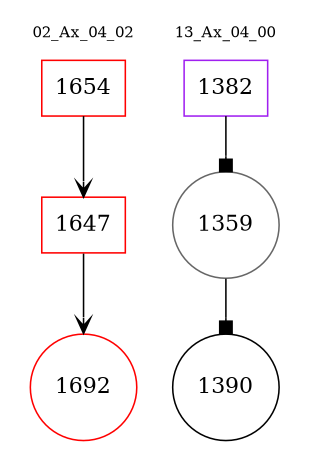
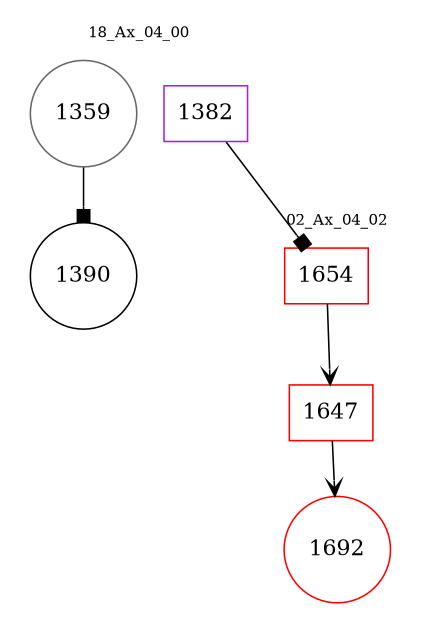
  digraph {
    node [color=red shape=box]
    edge [arrowhead=vee color=black]
    n1 [label=1654]
    n2 [label=1647]
    n3 [label=1692 shape=circle]
    n4 [color=purple label=1382]
    n5 [color=gray40 label=1359 shape=circle]
    n6 [color=black label=1390 shape=circle]
    subgraph cluster_1 {
      color=white
      fontsize=10
      label="02_Ax_04_02"
      n1
      n2
      n3
    }
    subgraph cluster_2 {
      color=white
      fontsize=10
-     label="13_Ax_04_00"
+     label="18_Ax_04_00"
      n4
      n5
      n6
    }
    n1 -> n2
    n2 -> n3
-   n4 -> n5 [arrowhead=box]
+   n4 -> n1 [arrowhead=box]
    n5 -> n6 [arrowhead=box]
  }
